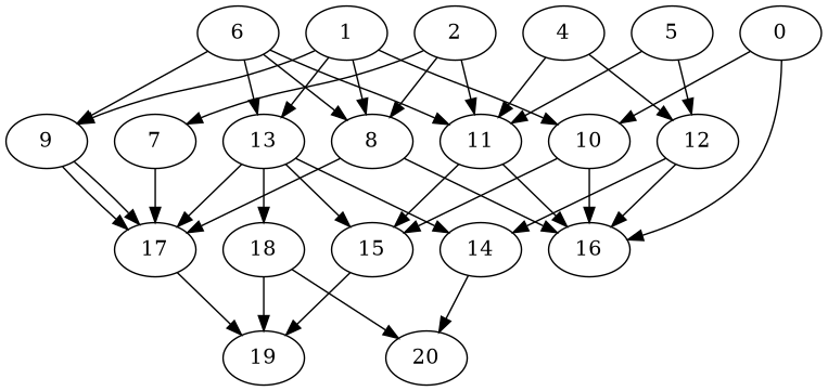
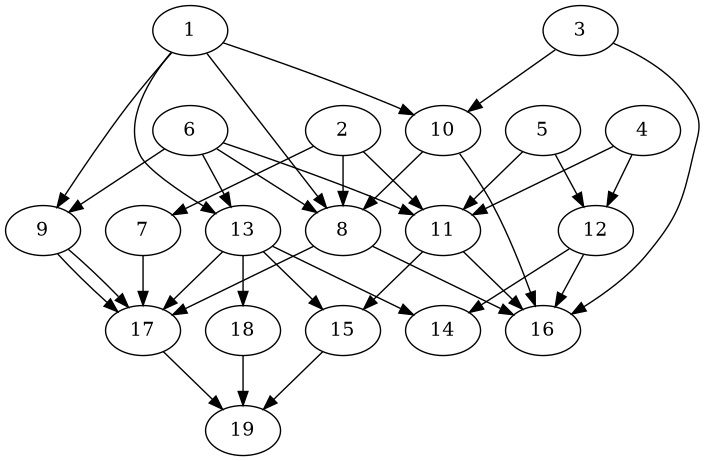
  digraph {
    node [alpha=0.02]
    1 [alpha=0.13 expect_size=35865600]
    8 [alpha=0.08 expect_size=26696704]
    9 [alpha=0.20 expect_size=37654528]
    10 [alpha=0.01 expect_size=49561600]
    13 [alpha=0.16 expect_size=37552128]
    17 [alpha=0.12 expect_size=18707456]
    16 [alpha=0.13 expect_size=43224064]
    15 [alpha=0.14 expect_size=38437888]
    14 [alpha=0.18 expect_size=35603456]
    18 [expect_size=5394432]
    19 [alpha=0.19 expect_size=25319424]
-   20 [expect_size=24983552]
    2 [alpha=0.18 expect_size=20164608]
    7 [alpha=0.14 expect_size=28862464]
    11 [alpha=0.16 expect_size=12251136]
-   3 [alpha=0.19 expect_size=48014336 label=0]
+   3 [alpha=0.19 expect_size=48014336]
    12 [alpha=0.17 expect_size=42938368]
    4 [alpha=0.01 expect_size=11607040]
    5 [expect_size=14363648]
    6 [alpha=0.10 expect_size=5556224]
    1 -> 8
    1 -> 9
    1 -> 10
    1 -> 13
    8 -> 17
    8 -> 16
    9 -> 17
    9 -> 17
    10 -> 16
-   10 -> 15
+   10 -> 8
    13 -> 17
    13 -> 15
    13 -> 14
    13 -> 18
    17 -> 19
    15 -> 19
-   14 -> 20
    18 -> 19
-   18 -> 20
    2 -> 8
    2 -> 7
    2 -> 11
    7 -> 17
    11 -> 16
    11 -> 15
    3 -> 10
    3 -> 16
    12 -> 16
    12 -> 14
    4 -> 11
    4 -> 12
    5 -> 11
    5 -> 12
    6 -> 8
    6 -> 9
    6 -> 13
    6 -> 11
  }
